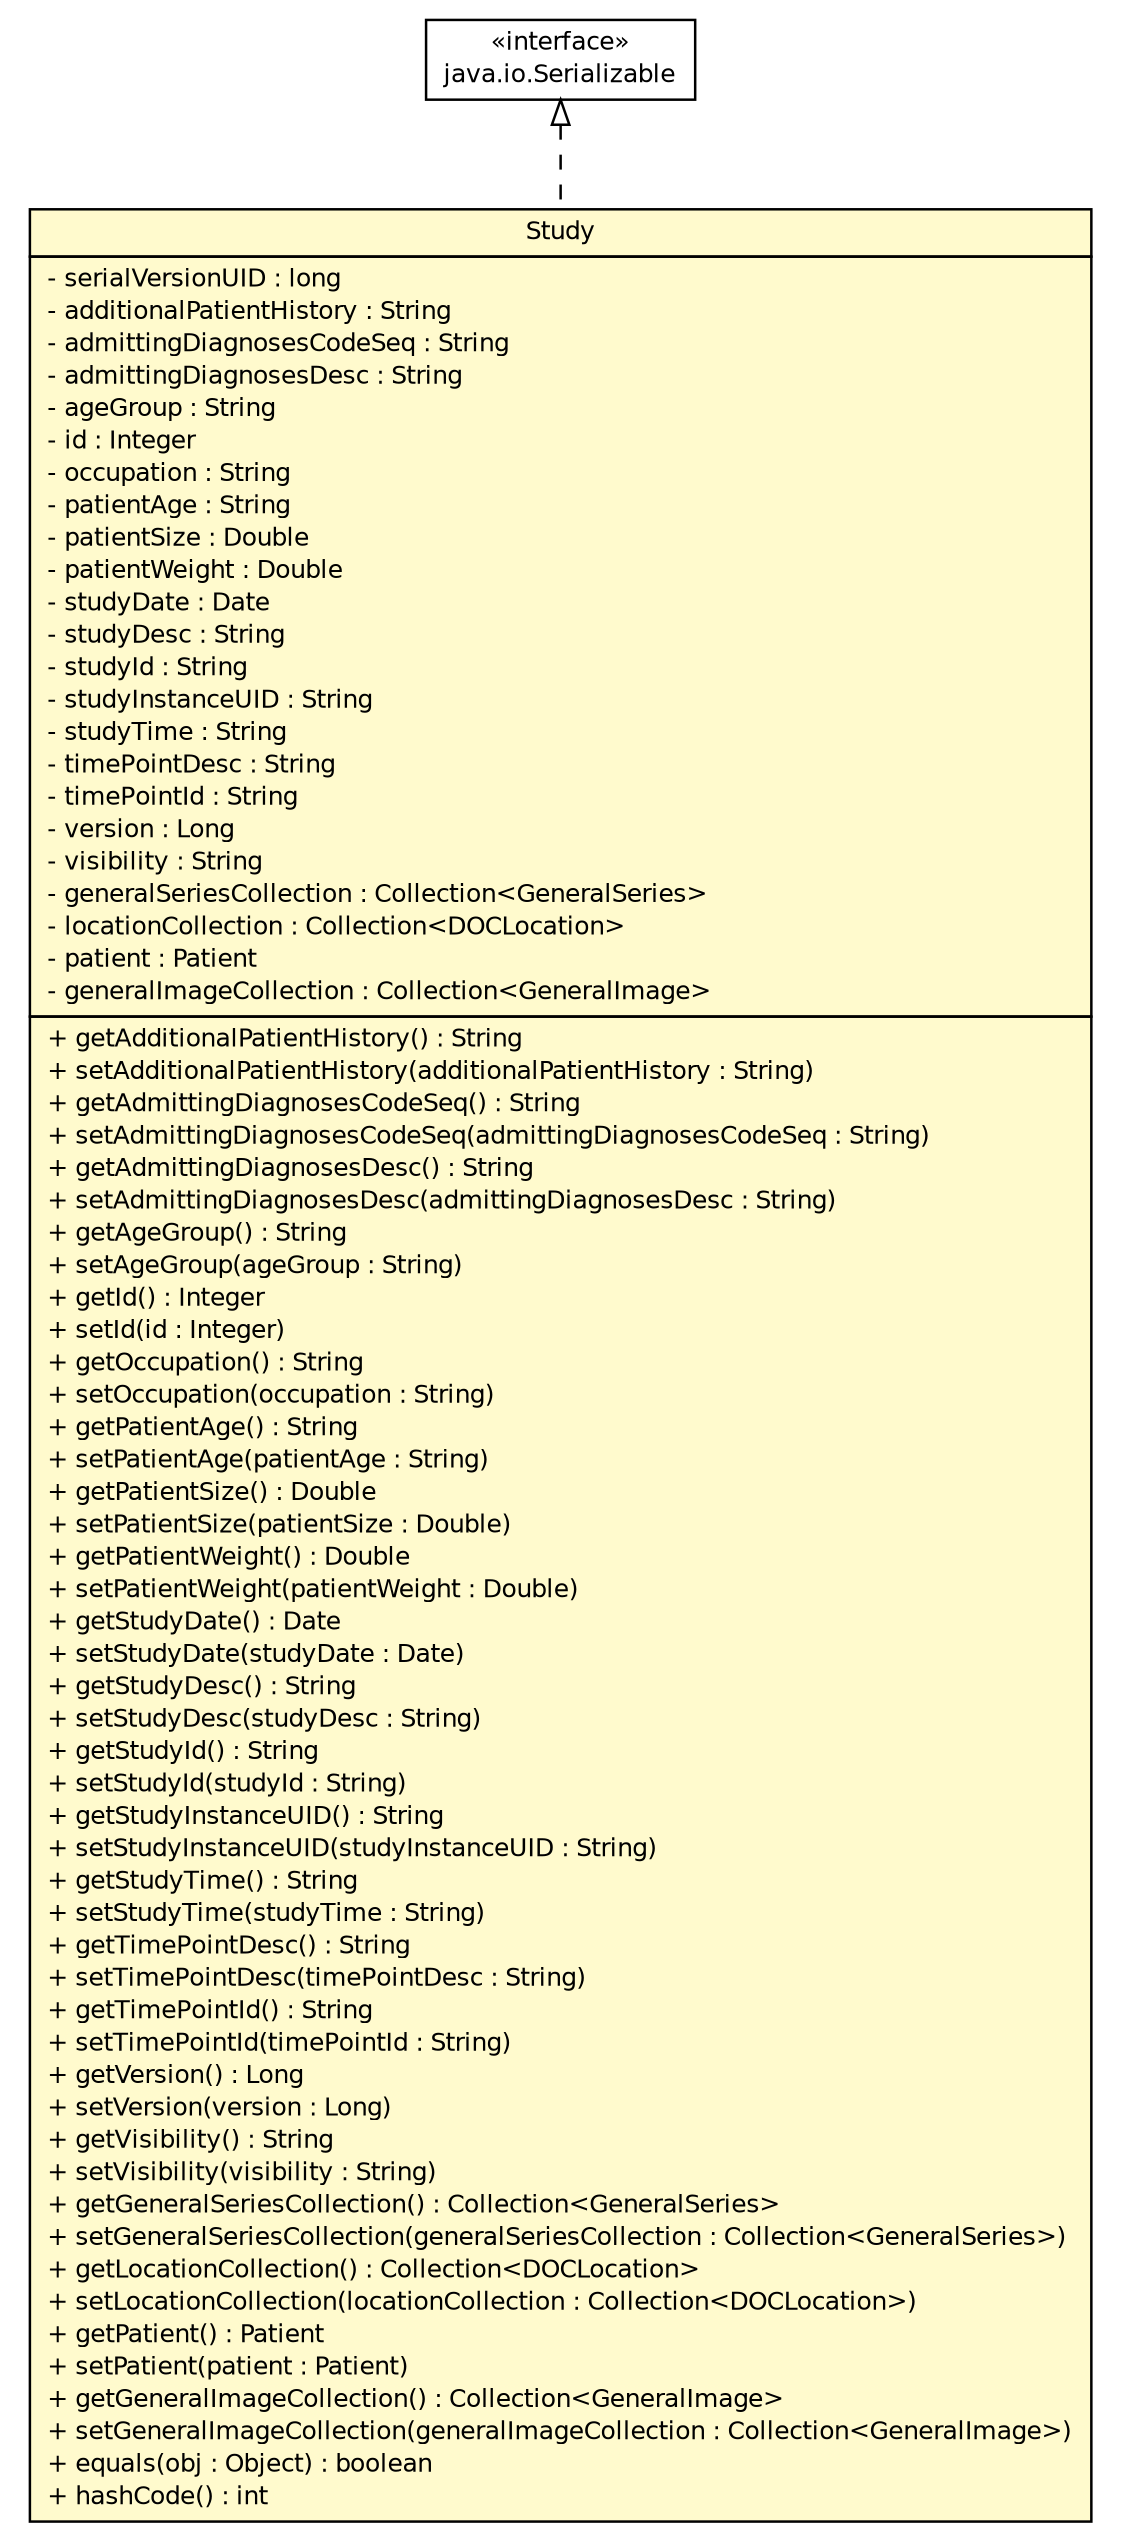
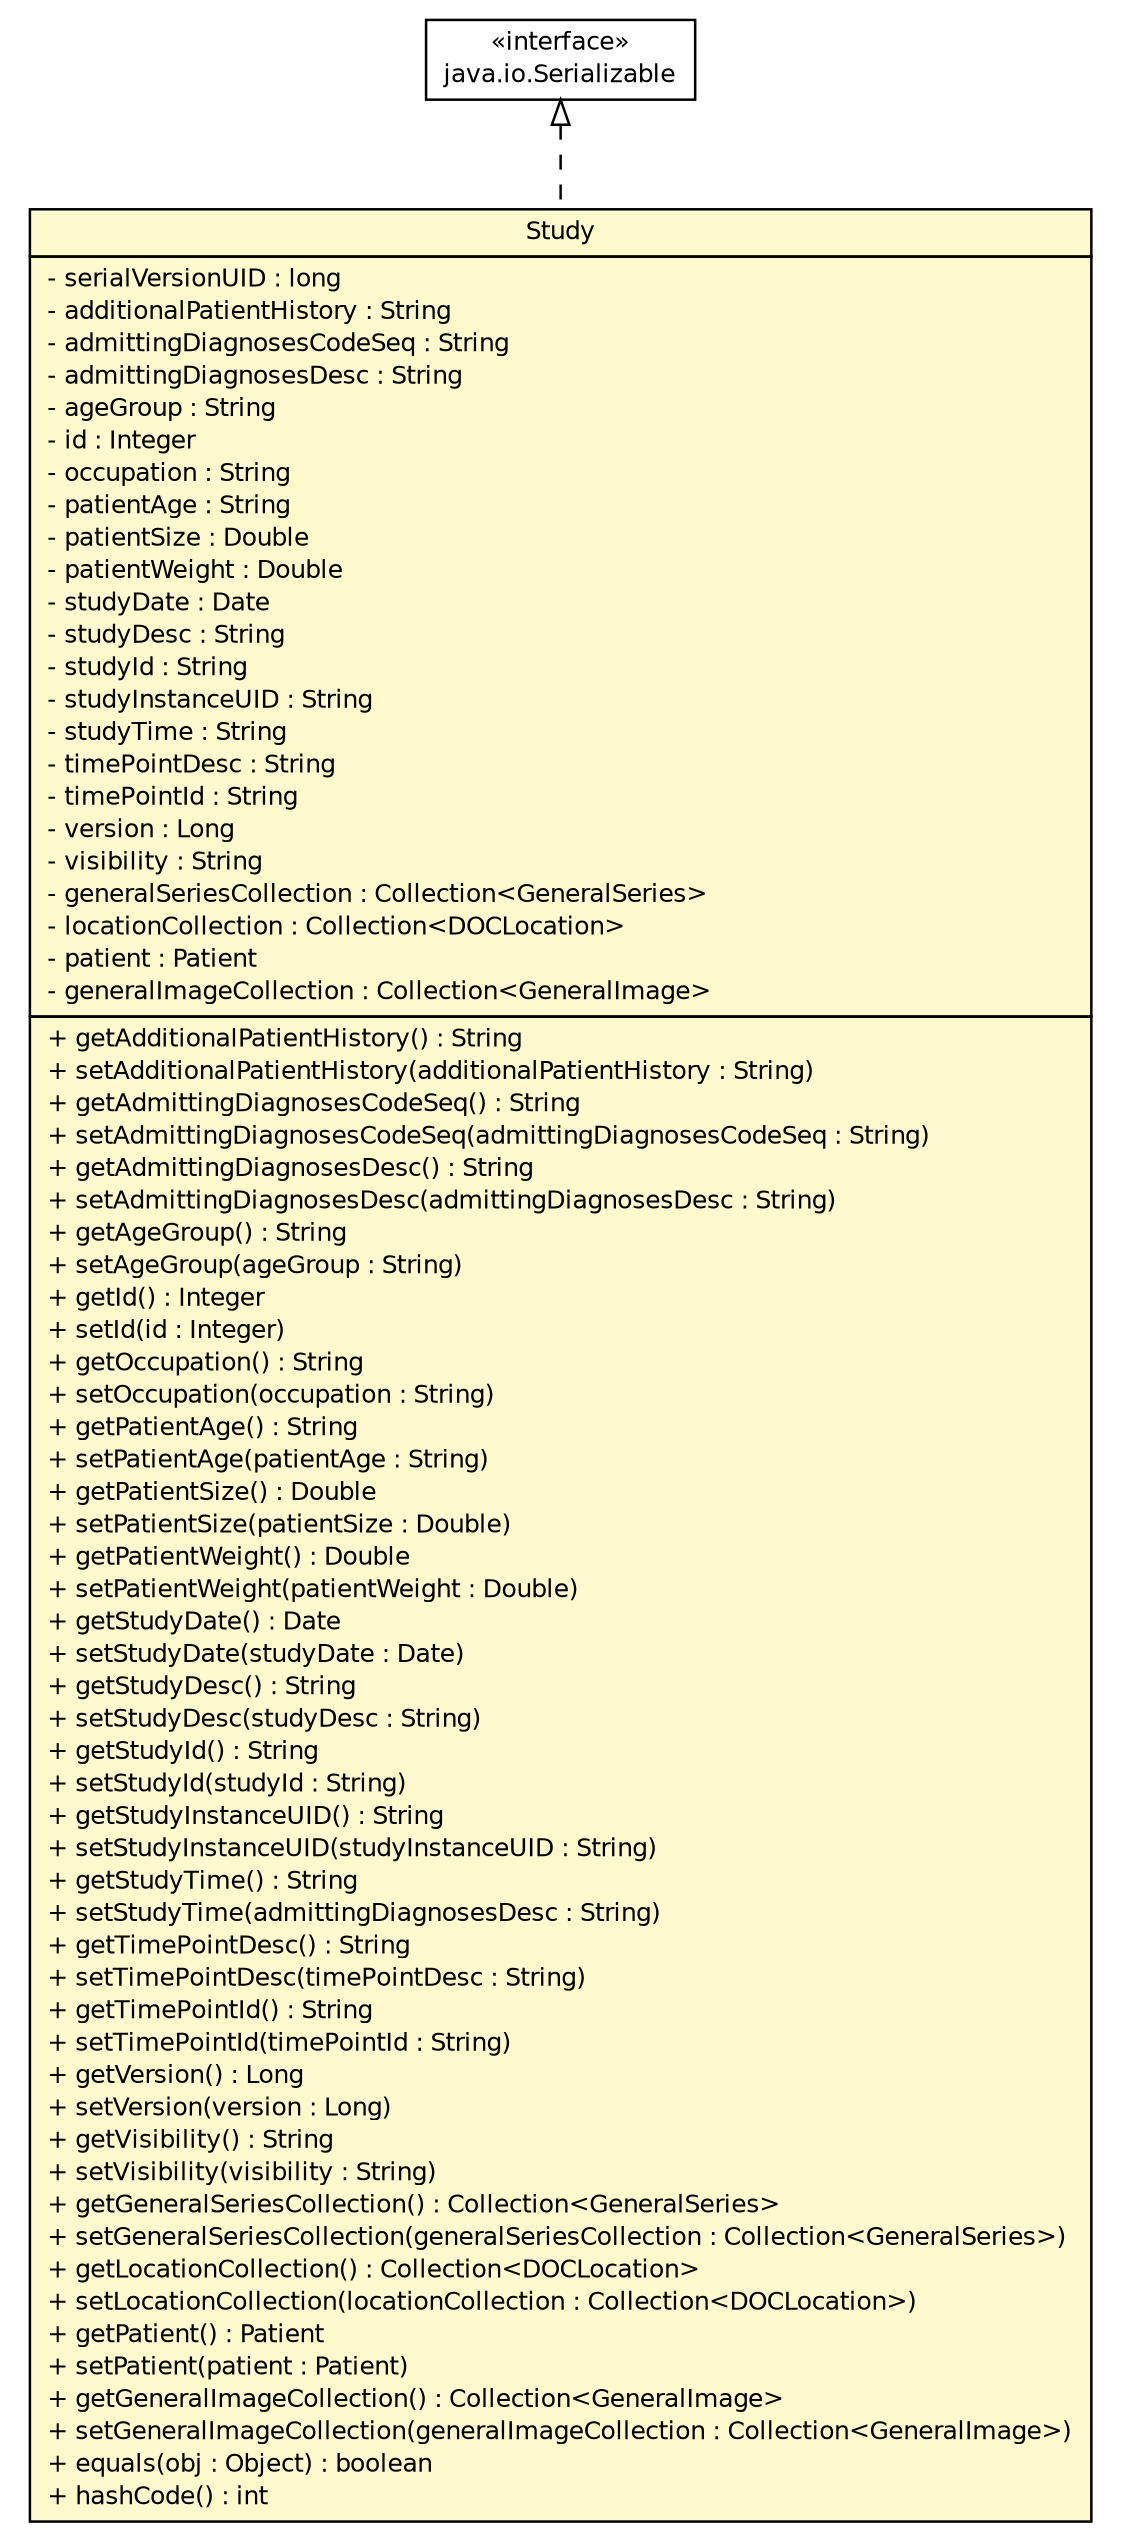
  digraph {
    node [fontcolor=black fontname=Helvetica fontsize=10.0 shape=plaintext]
-   n1 [label=<<table border="0" cellborder="1" cellspacing="0" cellpadding="2" port="p" bgcolor="lemonChiffon" href="./Study.html"> 		<tr><td><table border="0" cellspacing="0" cellpadding="1"> 			<tr><td> Study </td></tr> 		</table></td></tr> 		<tr><td><table border="0" cellspacing="0" cellpadding="1"> 			<tr><td align="left"> - serialVersionUID : long </td></tr> 			<tr><td align="left"> - additionalPatientHistory : String </td></tr> 			<tr><td align="left"> - admittingDiagnosesCodeSeq : String </td></tr> 			<tr><td align="left"> - admittingDiagnosesDesc : String </td></tr> 			<tr><td align="left"> - ageGroup : String </td></tr> 			<tr><td align="left"> - id : Integer </td></tr> 			<tr><td align="left"> - occupation : String </td></tr> 			<tr><td align="left"> - patientAge : String </td></tr> 			<tr><td align="left"> - patientSize : Double </td></tr> 			<tr><td align="left"> - patientWeight : Double </td></tr> 			<tr><td align="left"> - studyDate : Date </td></tr> 			<tr><td align="left"> - studyDesc : String </td></tr> 			<tr><td align="left"> - studyId : String </td></tr> 			<tr><td align="left"> - studyInstanceUID : String </td></tr> 			<tr><td align="left"> - studyTime : String </td></tr> 			<tr><td align="left"> - timePointDesc : String </td></tr> 			<tr><td align="left"> - timePointId : String </td></tr> 			<tr><td align="left"> - version : Long </td></tr> 			<tr><td align="left"> - visibility : String </td></tr> 			<tr><td align="left"> - generalSeriesCollection : Collection&lt;GeneralSeries&gt; </td></tr> 			<tr><td align="left"> - locationCollection : Collection&lt;DOCLocation&gt; </td></tr> 			<tr><td align="left"> - patient : Patient </td></tr> 			<tr><td align="left"> - generalImageCollection : Collection&lt;GeneralImage&gt; </td></tr> 		</table></td></tr> 		<tr><td><table border="0" cellspacing="0" cellpadding="1"> 			<tr><td align="left"> + getAdditionalPatientHistory() : String </td></tr> 			<tr><td align="left"> + setAdditionalPatientHistory(additionalPatientHistory : String) </td></tr> 			<tr><td align="left"> + getAdmittingDiagnosesCodeSeq() : String </td></tr> 			<tr><td align="left"> + setAdmittingDiagnosesCodeSeq(admittingDiagnosesCodeSeq : String) </td></tr> 			<tr><td align="left"> + getAdmittingDiagnosesDesc() : String </td></tr> 			<tr><td align="left"> + setAdmittingDiagnosesDesc(admittingDiagnosesDesc : String) </td></tr> 			<tr><td align="left"> + getAgeGroup() : String </td></tr> 			<tr><td align="left"> + setAgeGroup(ageGroup : String) </td></tr> 			<tr><td align="left"> + getId() : Integer </td></tr> 			<tr><td align="left"> + setId(id : Integer) </td></tr> 			<tr><td align="left"> + getOccupation() : String </td></tr> 			<tr><td align="left"> + setOccupation(occupation : String) </td></tr> 			<tr><td align="left"> + getPatientAge() : String </td></tr> 			<tr><td align="left"> + setPatientAge(patientAge : String) </td></tr> 			<tr><td align="left"> + getPatientSize() : Double </td></tr> 			<tr><td align="left"> + setPatientSize(patientSize : Double) </td></tr> 			<tr><td align="left"> + getPatientWeight() : Double </td></tr> 			<tr><td align="left"> + setPatientWeight(patientWeight : Double) </td></tr> 			<tr><td align="left"> + getStudyDate() : Date </td></tr> 			<tr><td align="left"> + setStudyDate(studyDate : Date) </td></tr> 			<tr><td align="left"> + getStudyDesc() : String </td></tr> 			<tr><td align="left"> + setStudyDesc(studyDesc : String) </td></tr> 			<tr><td align="left"> + getStudyId() : String </td></tr> 			<tr><td align="left"> + setStudyId(studyId : String) </td></tr> 			<tr><td align="left"> + getStudyInstanceUID() : String </td></tr> 			<tr><td align="left"> + setStudyInstanceUID(studyInstanceUID : String) </td></tr> 			<tr><td align="left"> + getStudyTime() : String </td></tr> 			<tr><td align="left"> + setStudyTime(studyTime : String) </td></tr> 			<tr><td align="left"> + getTimePointDesc() : String </td></tr> 			<tr><td align="left"> + setTimePointDesc(timePointDesc : String) </td></tr> 			<tr><td align="left"> + getTimePointId() : String </td></tr> 			<tr><td align="left"> + setTimePointId(timePointId : String) </td></tr> 			<tr><td align="left"> + getVersion() : Long </td></tr> 			<tr><td align="left"> + setVersion(version : Long) </td></tr> 			<tr><td align="left"> + getVisibility() : String </td></tr> 			<tr><td align="left"> + setVisibility(visibility : String) </td></tr> 			<tr><td align="left"> + getGeneralSeriesCollection() : Collection&lt;GeneralSeries&gt; </td></tr> 			<tr><td align="left"> + setGeneralSeriesCollection(generalSeriesCollection : Collection&lt;GeneralSeries&gt;) </td></tr> 			<tr><td align="left"> + getLocationCollection() : Collection&lt;DOCLocation&gt; </td></tr> 			<tr><td align="left"> + setLocationCollection(locationCollection : Collection&lt;DOCLocation&gt;) </td></tr> 			<tr><td align="left"> + getPatient() : Patient </td></tr> 			<tr><td align="left"> + setPatient(patient : Patient) </td></tr> 			<tr><td align="left"> + getGeneralImageCollection() : Collection&lt;GeneralImage&gt; </td></tr> 			<tr><td align="left"> + setGeneralImageCollection(generalImageCollection : Collection&lt;GeneralImage&gt;) </td></tr> 			<tr><td align="left"> + equals(obj : Object) : boolean </td></tr> 			<tr><td align="left"> + hashCode() : int </td></tr> 		</table></td></tr> 		</table>>]
+   n1 [label=<<table border="0" cellborder="1" cellspacing="0" cellpadding="2" port="p" bgcolor="lemonChiffon" href="./Study.html"> 		<tr><td><table border="0" cellspacing="0" cellpadding="1"> 			<tr><td> Study </td></tr> 		</table></td></tr> 		<tr><td><table border="0" cellspacing="0" cellpadding="1"> 			<tr><td align="left"> - serialVersionUID : long </td></tr> 			<tr><td align="left"> - additionalPatientHistory : String </td></tr> 			<tr><td align="left"> - admittingDiagnosesCodeSeq : String </td></tr> 			<tr><td align="left"> - admittingDiagnosesDesc : String </td></tr> 			<tr><td align="left"> - ageGroup : String </td></tr> 			<tr><td align="left"> - id : Integer </td></tr> 			<tr><td align="left"> - occupation : String </td></tr> 			<tr><td align="left"> - patientAge : String </td></tr> 			<tr><td align="left"> - patientSize : Double </td></tr> 			<tr><td align="left"> - patientWeight : Double </td></tr> 			<tr><td align="left"> - studyDate : Date </td></tr> 			<tr><td align="left"> - studyDesc : String </td></tr> 			<tr><td align="left"> - studyId : String </td></tr> 			<tr><td align="left"> - studyInstanceUID : String </td></tr> 			<tr><td align="left"> - studyTime : String </td></tr> 			<tr><td align="left"> - timePointDesc : String </td></tr> 			<tr><td align="left"> - timePointId : String </td></tr> 			<tr><td align="left"> - version : Long </td></tr> 			<tr><td align="left"> - visibility : String </td></tr> 			<tr><td align="left"> - generalSeriesCollection : Collection&lt;GeneralSeries&gt; </td></tr> 			<tr><td align="left"> - locationCollection : Collection&lt;DOCLocation&gt; </td></tr> 			<tr><td align="left"> - patient : Patient </td></tr> 			<tr><td align="left"> - generalImageCollection : Collection&lt;GeneralImage&gt; </td></tr> 		</table></td></tr> 		<tr><td><table border="0" cellspacing="0" cellpadding="1"> 			<tr><td align="left"> + getAdditionalPatientHistory() : String </td></tr> 			<tr><td align="left"> + setAdditionalPatientHistory(additionalPatientHistory : String) </td></tr> 			<tr><td align="left"> + getAdmittingDiagnosesCodeSeq() : String </td></tr> 			<tr><td align="left"> + setAdmittingDiagnosesCodeSeq(admittingDiagnosesCodeSeq : String) </td></tr> 			<tr><td align="left"> + getAdmittingDiagnosesDesc() : String </td></tr> 			<tr><td align="left"> + setAdmittingDiagnosesDesc(admittingDiagnosesDesc : String) </td></tr> 			<tr><td align="left"> + getAgeGroup() : String </td></tr> 			<tr><td align="left"> + setAgeGroup(ageGroup : String) </td></tr> 			<tr><td align="left"> + getId() : Integer </td></tr> 			<tr><td align="left"> + setId(id : Integer) </td></tr> 			<tr><td align="left"> + getOccupation() : String </td></tr> 			<tr><td align="left"> + setOccupation(occupation : String) </td></tr> 			<tr><td align="left"> + getPatientAge() : String </td></tr> 			<tr><td align="left"> + setPatientAge(patientAge : String) </td></tr> 			<tr><td align="left"> + getPatientSize() : Double </td></tr> 			<tr><td align="left"> + setPatientSize(patientSize : Double) </td></tr> 			<tr><td align="left"> + getPatientWeight() : Double </td></tr> 			<tr><td align="left"> + setPatientWeight(patientWeight : Double) </td></tr> 			<tr><td align="left"> + getStudyDate() : Date </td></tr> 			<tr><td align="left"> + setStudyDate(studyDate : Date) </td></tr> 			<tr><td align="left"> + getStudyDesc() : String </td></tr> 			<tr><td align="left"> + setStudyDesc(studyDesc : String) </td></tr> 			<tr><td align="left"> + getStudyId() : String </td></tr> 			<tr><td align="left"> + setStudyId(studyId : String) </td></tr> 			<tr><td align="left"> + getStudyInstanceUID() : String </td></tr> 			<tr><td align="left"> + setStudyInstanceUID(studyInstanceUID : String) </td></tr> 			<tr><td align="left"> + getStudyTime() : String </td></tr> 			<tr><td align="left"> + setStudyTime(admittingDiagnosesDesc : String) </td></tr> 			<tr><td align="left"> + getTimePointDesc() : String </td></tr> 			<tr><td align="left"> + setTimePointDesc(timePointDesc : String) </td></tr> 			<tr><td align="left"> + getTimePointId() : String </td></tr> 			<tr><td align="left"> + setTimePointId(timePointId : String) </td></tr> 			<tr><td align="left"> + getVersion() : Long </td></tr> 			<tr><td align="left"> + setVersion(version : Long) </td></tr> 			<tr><td align="left"> + getVisibility() : String </td></tr> 			<tr><td align="left"> + setVisibility(visibility : String) </td></tr> 			<tr><td align="left"> + getGeneralSeriesCollection() : Collection&lt;GeneralSeries&gt; </td></tr> 			<tr><td align="left"> + setGeneralSeriesCollection(generalSeriesCollection : Collection&lt;GeneralSeries&gt;) </td></tr> 			<tr><td align="left"> + getLocationCollection() : Collection&lt;DOCLocation&gt; </td></tr> 			<tr><td align="left"> + setLocationCollection(locationCollection : Collection&lt;DOCLocation&gt;) </td></tr> 			<tr><td align="left"> + getPatient() : Patient </td></tr> 			<tr><td align="left"> + setPatient(patient : Patient) </td></tr> 			<tr><td align="left"> + getGeneralImageCollection() : Collection&lt;GeneralImage&gt; </td></tr> 			<tr><td align="left"> + setGeneralImageCollection(generalImageCollection : Collection&lt;GeneralImage&gt;) </td></tr> 			<tr><td align="left"> + equals(obj : Object) : boolean </td></tr> 			<tr><td align="left"> + hashCode() : int </td></tr> 		</table></td></tr> 		</table>>]
    n2 [label=<<table border="0" cellborder="1" cellspacing="0" cellpadding="2" port="p" href="http://java.sun.com/j2se/1.4.2/docs/api/java/io/Serializable.html"> 		<tr><td><table border="0" cellspacing="0" cellpadding="1"> 			<tr><td> &laquo;interface&raquo; </td></tr> 			<tr><td> java.io.Serializable </td></tr> 		</table></td></tr> 		</table>>]
    n2 -> n1 [arrowtail=empty dir=back fontname=Helvetica fontsize=10 headport=p labelfontname=Helvetica labelfontsize=10 style=dashed tailport=p]
  }
